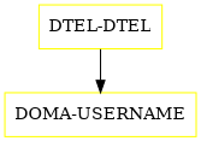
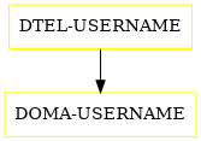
  digraph {
    node [color=yellow shape=box]
-   "DTEL-USERNAME" [label="DTEL-DTEL"]
+   "DTEL-USERNAME"
    "DOMA-USERNAME"
    "DTEL-USERNAME" -> "DOMA-USERNAME"
  }
